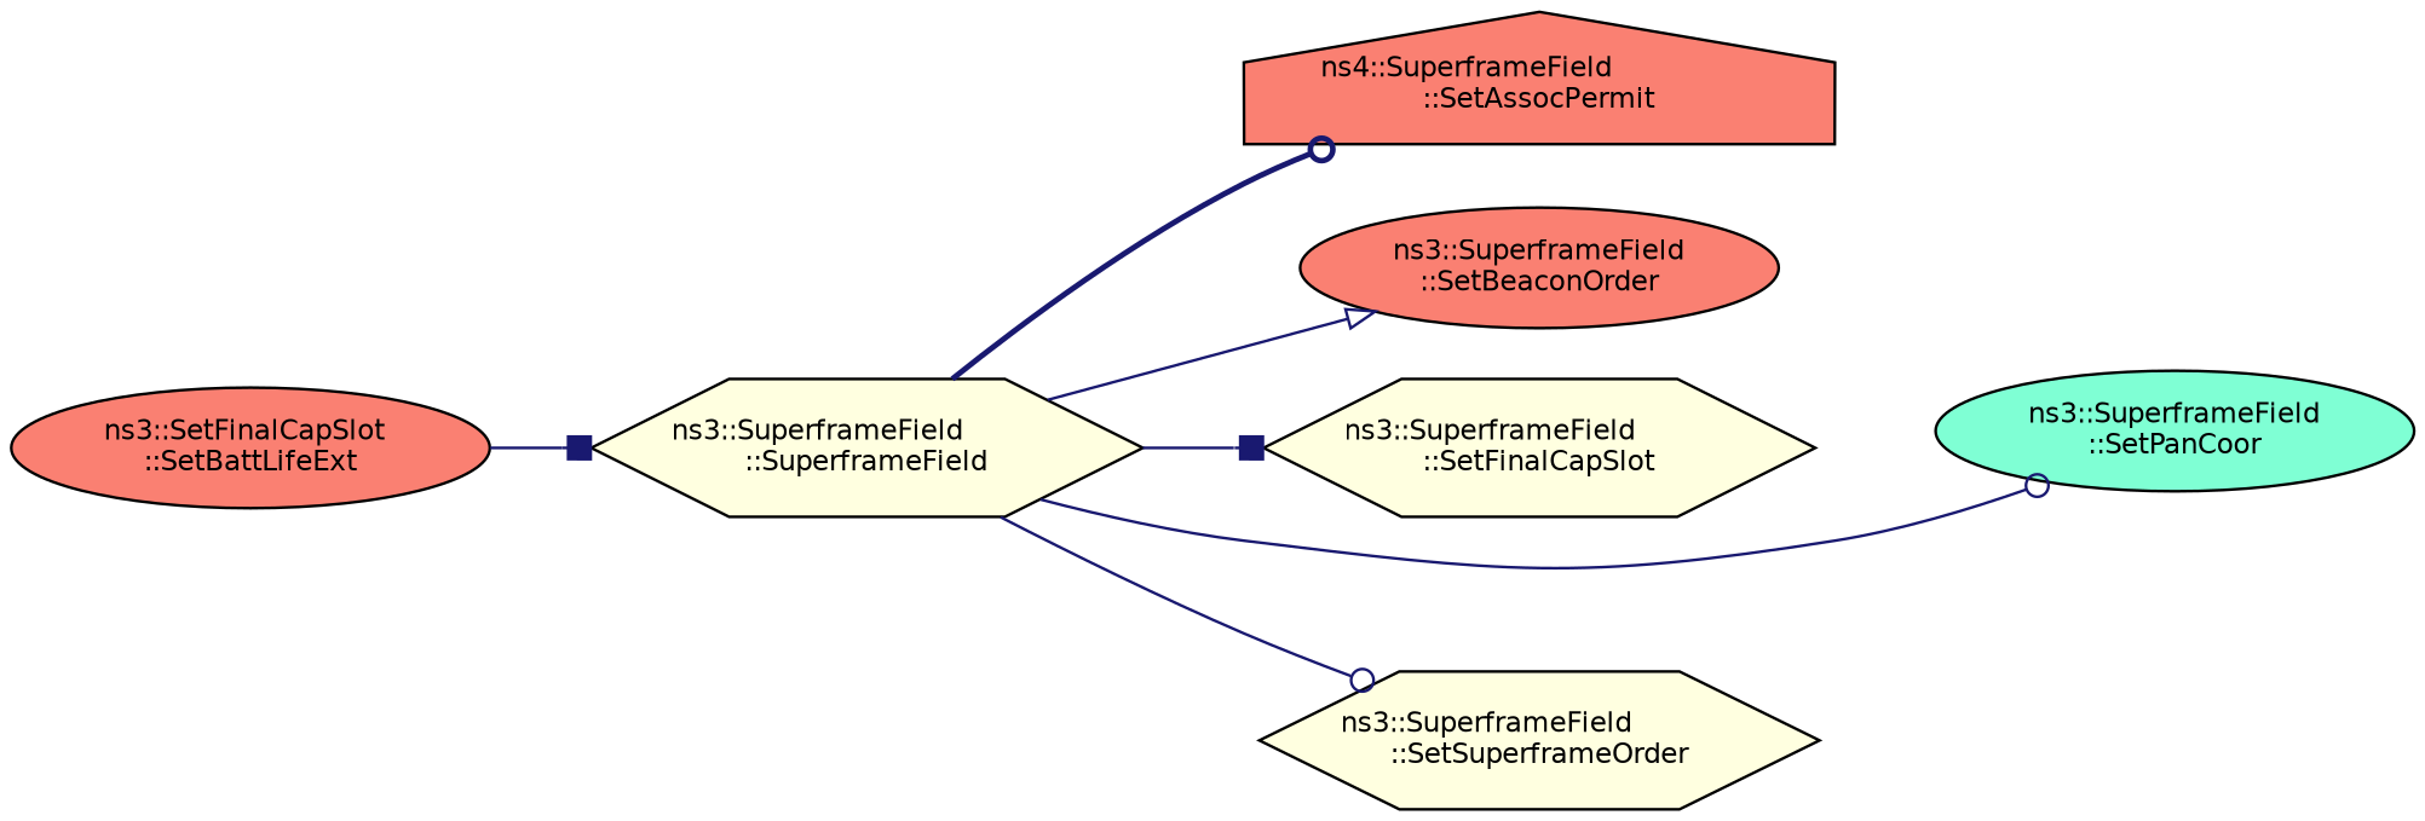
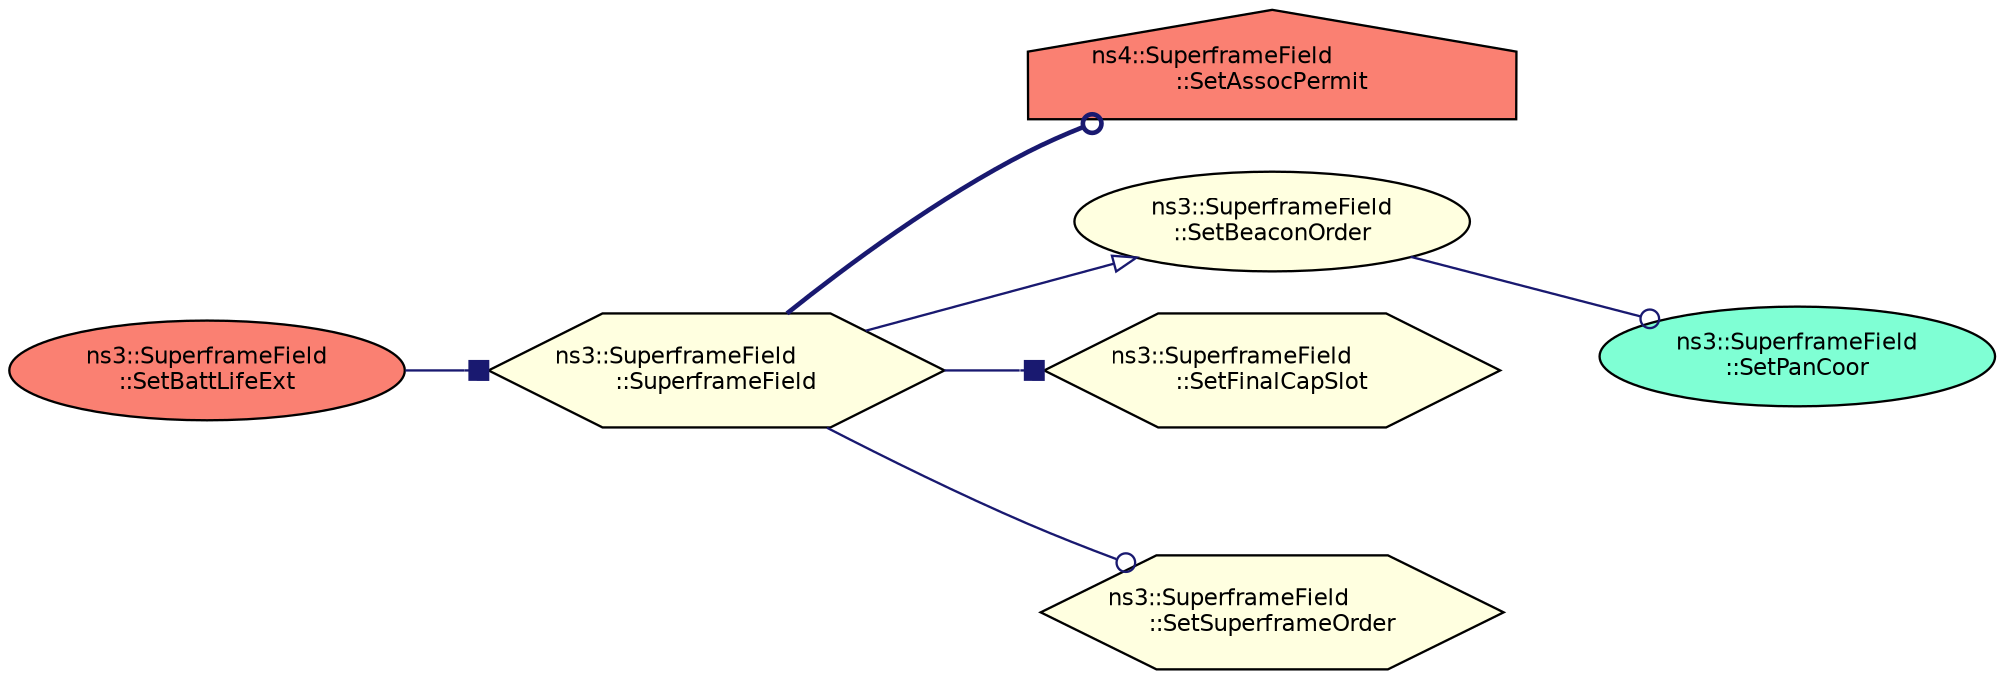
  digraph {
    rankdir=LR
    node [color=black fillcolor=lightyellow fontname=Helvetica fontsize=10 shape=hexagon style=filled]
    edge [arrowhead=odot color=midnightblue fontname=Helvetica fontsize=10 labelfontname=Helvetica labelfontsize=10 style=solid]
    n1 [fontcolor=black height=0.2 label="ns3::SuperframeField\l::SuperframeField" width=0.4]
    n2 [fillcolor=salmon height=0.2 label="ns4::SuperframeField\l::SetAssocPermit" shape=house width=0.4]
-   n3 [fillcolor=salmon height=0.2 label="ns3::SuperframeField\l::SetBeaconOrder" shape=ellipse width=0.4]
+   n3 [height=0.2 label="ns3::SuperframeField\l::SetBeaconOrder" shape=ellipse width=0.4]
    n4 [height=0.2 label="ns3::SuperframeField\l::SetFinalCapSlot" width=0.4]
    n5 [fillcolor=aquamarine height=0.2 label="ns3::SuperframeField\l::SetPanCoor" shape=ellipse width=0.4]
    n6 [height=0.2 label="ns3::SuperframeField\l::SetSuperframeOrder" width=0.4]
-   n7 [fillcolor=salmon height=0.2 label="ns3::SetFinalCapSlot\l::SetBattLifeExt" shape=ellipse width=0.4]
+   n7 [fillcolor=salmon height=0.2 label="ns3::SuperframeField\l::SetBattLifeExt" shape=ellipse width=0.4]
    n1 -> n2 [style=bold]
    n1 -> n3 [arrowhead=onormal]
    n1 -> n4 [arrowhead=box]
-   n1 -> n5
+   n3 -> n5
    n1 -> n6
    n7 -> n1 [arrowhead=box]
  }
